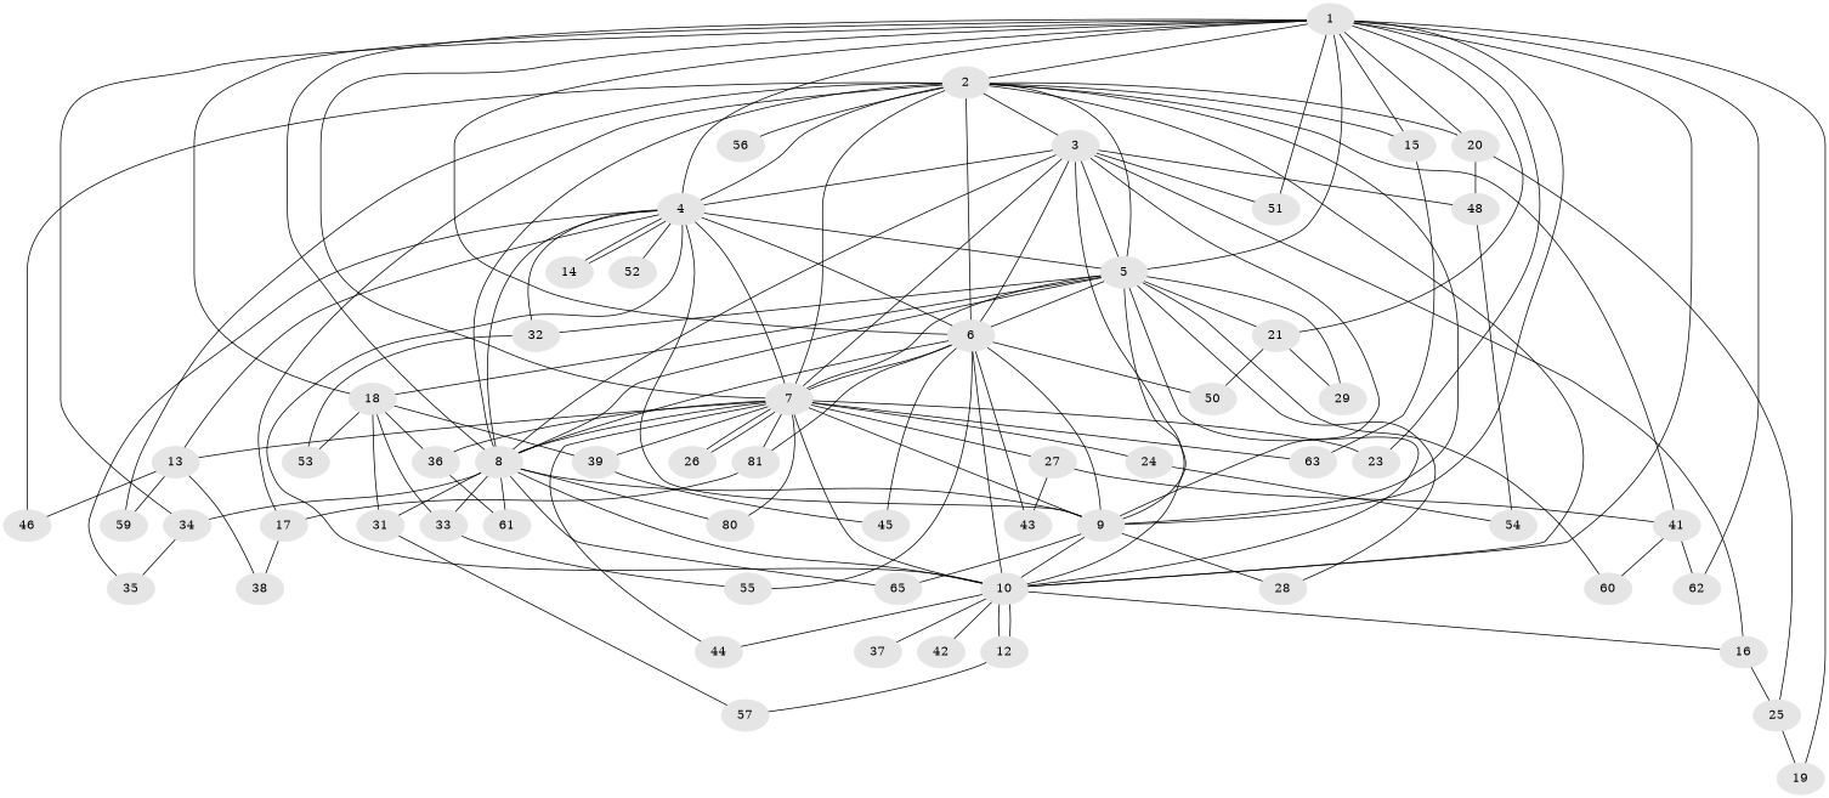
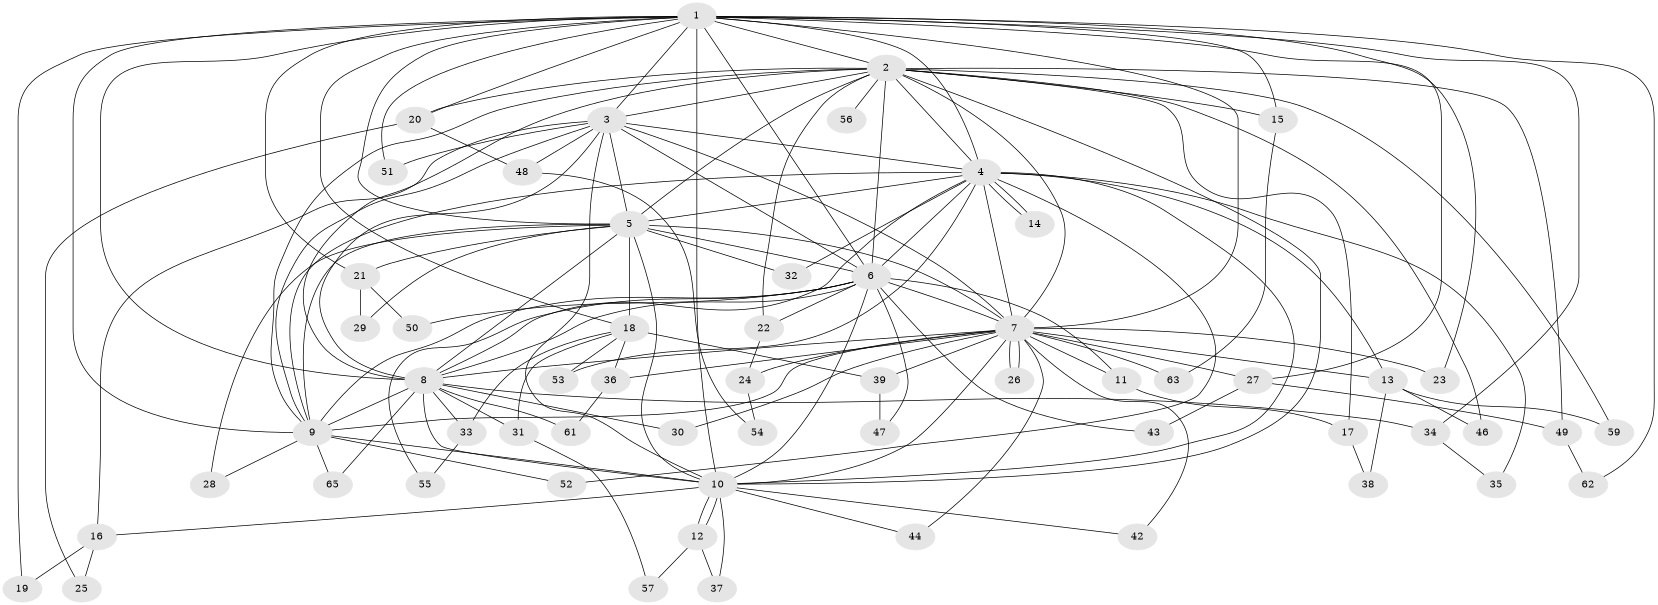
  graph {
    node [color=gray90 style=filled]
    1
    2
    3
    4
    5
    6
    7
    8
    9
    10
    15
    18
    19
    20
    21
    23
    27
    34
    51
    62
    17
-   41
+   22
+   41 [label=49]
    46
    56
    59
    16
    48
    13
    14
    32
    35
    52
    53
    28
    29
-   60
-   11 [label=81]
+   11
    43
-   47 [label=45]
+   47
    50
    55
    24
    26
-   30 [label=80]
+   30
    36
    39
    42
    44
    63
    31
    33
    n53 [label=65]
    61
    12
    37
    25
    38
    54
    57
    1 -- 2
+   1 -- 3
    1 -- 4
    1 -- 5
    1 -- 6
    1 -- 7
    1 -- 8
    1 -- 9
    1 -- 10
    1 -- 15
    1 -- 18
    1 -- 19
    1 -- 20
    1 -- 21
    1 -- 23
+   1 -- 27
    1 -- 34
    1 -- 51
    1 -- 62
    2 -- 3
    2 -- 4
    2 -- 5
    2 -- 6
    2 -- 7
    2 -- 8
    2 -- 9
    2 -- 10
    2 -- 15
    2 -- 20
    2 -- 17
+   2 -- 22
    2 -- 41
    2 -- 46
    2 -- 56
    2 -- 59
    3 -- 4
    3 -- 5
    3 -- 6
    3 -- 7
    3 -- 8
    3 -- 9
    3 -- 10
    3 -- 51
    3 -- 16
    3 -- 48
    4 -- 5
    4 -- 6
    4 -- 7
    4 -- 8
    4 -- 9
    4 -- 10
    4 -- 13
    4 -- 14
    4 -- 14
    4 -- 32
    4 -- 35
    4 -- 52
-   32 -- 53
+   4 -- 53
    5 -- 6
    5 -- 7
    5 -- 8
    5 -- 9
    5 -- 10
    5 -- 18
    5 -- 21
    5 -- 32
    5 -- 28
    5 -- 29
-   5 -- 60
    6 -- 7
    6 -- 8
    6 -- 9
    6 -- 10
+   6 -- 22
    6 -- 11
    6 -- 43
    6 -- 47
    6 -- 50
    6 -- 55
    7 -- 8
    7 -- 9
    7 -- 10
    7 -- 23
    7 -- 27
    7 -- 13
    7 -- 11
    7 -- 24
    7 -- 26
    7 -- 26
    7 -- 30
    7 -- 36
    7 -- 39
+   7 -- 42
    7 -- 44
    7 -- 63
    8 -- 9
    8 -- 10
    8 -- 34
    8 -- 30
    8 -- 31
    8 -- 33
    8 -- n53
    8 -- 61
    9 -- 10
+   9 -- 52
    9 -- 28
    9 -- n53
    10 -- 16
    10 -- 42
    10 -- 44
    10 -- 12
    10 -- 12
    10 -- 37
    15 -- 63
    18 -- 53
    18 -- 36
    18 -- 39
    18 -- 31
    18 -- 33
    20 -- 48
    20 -- 25
    21 -- 29
    21 -- 50
    27 -- 41
    27 -- 43
    34 -- 35
    17 -- 38
+   22 -- 24
    41 -- 62
-   41 -- 60
-   25 -- 19
+   16 -- 19
    16 -- 25
    48 -- 54
    13 -- 46
    13 -- 59
    13 -- 38
    11 -- 17
    24 -- 54
    36 -- 61
    39 -- 47
    31 -- 57
    33 -- 55
+   12 -- 37
    12 -- 57
  }
